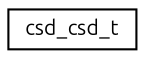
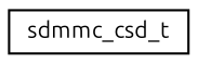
  digraph {
    rankdir=LR
    fontname=Ubuntu
-   n1 [color=black fillcolor=white fontname=Ubuntu fontsize=10 height=0.2 label=csd_csd_t shape=record style=filled width=0.4]
+   n1 [color=black fillcolor=white fontname=Ubuntu fontsize=10 height=0.2 label=sdmmc_csd_t shape=record style=filled width=0.4]
  }
